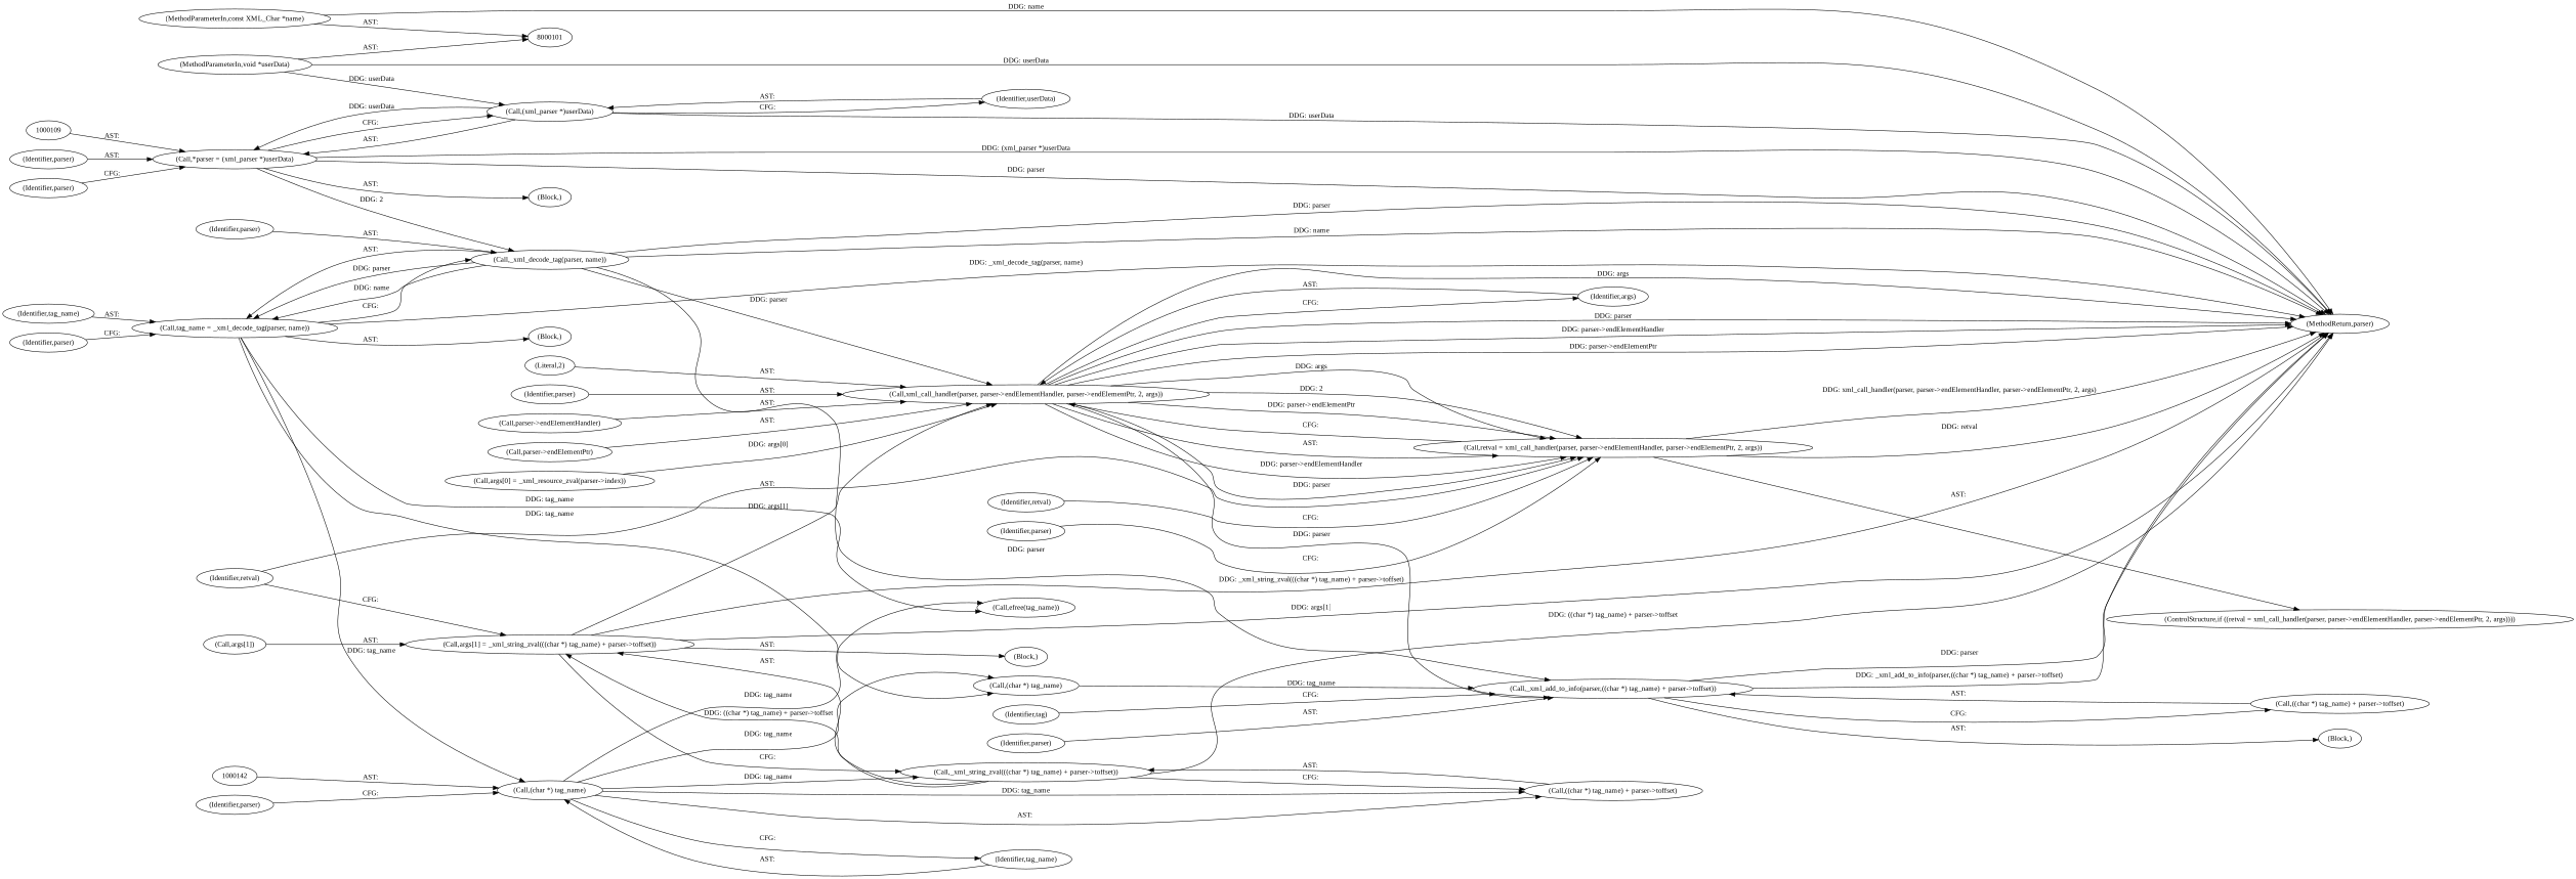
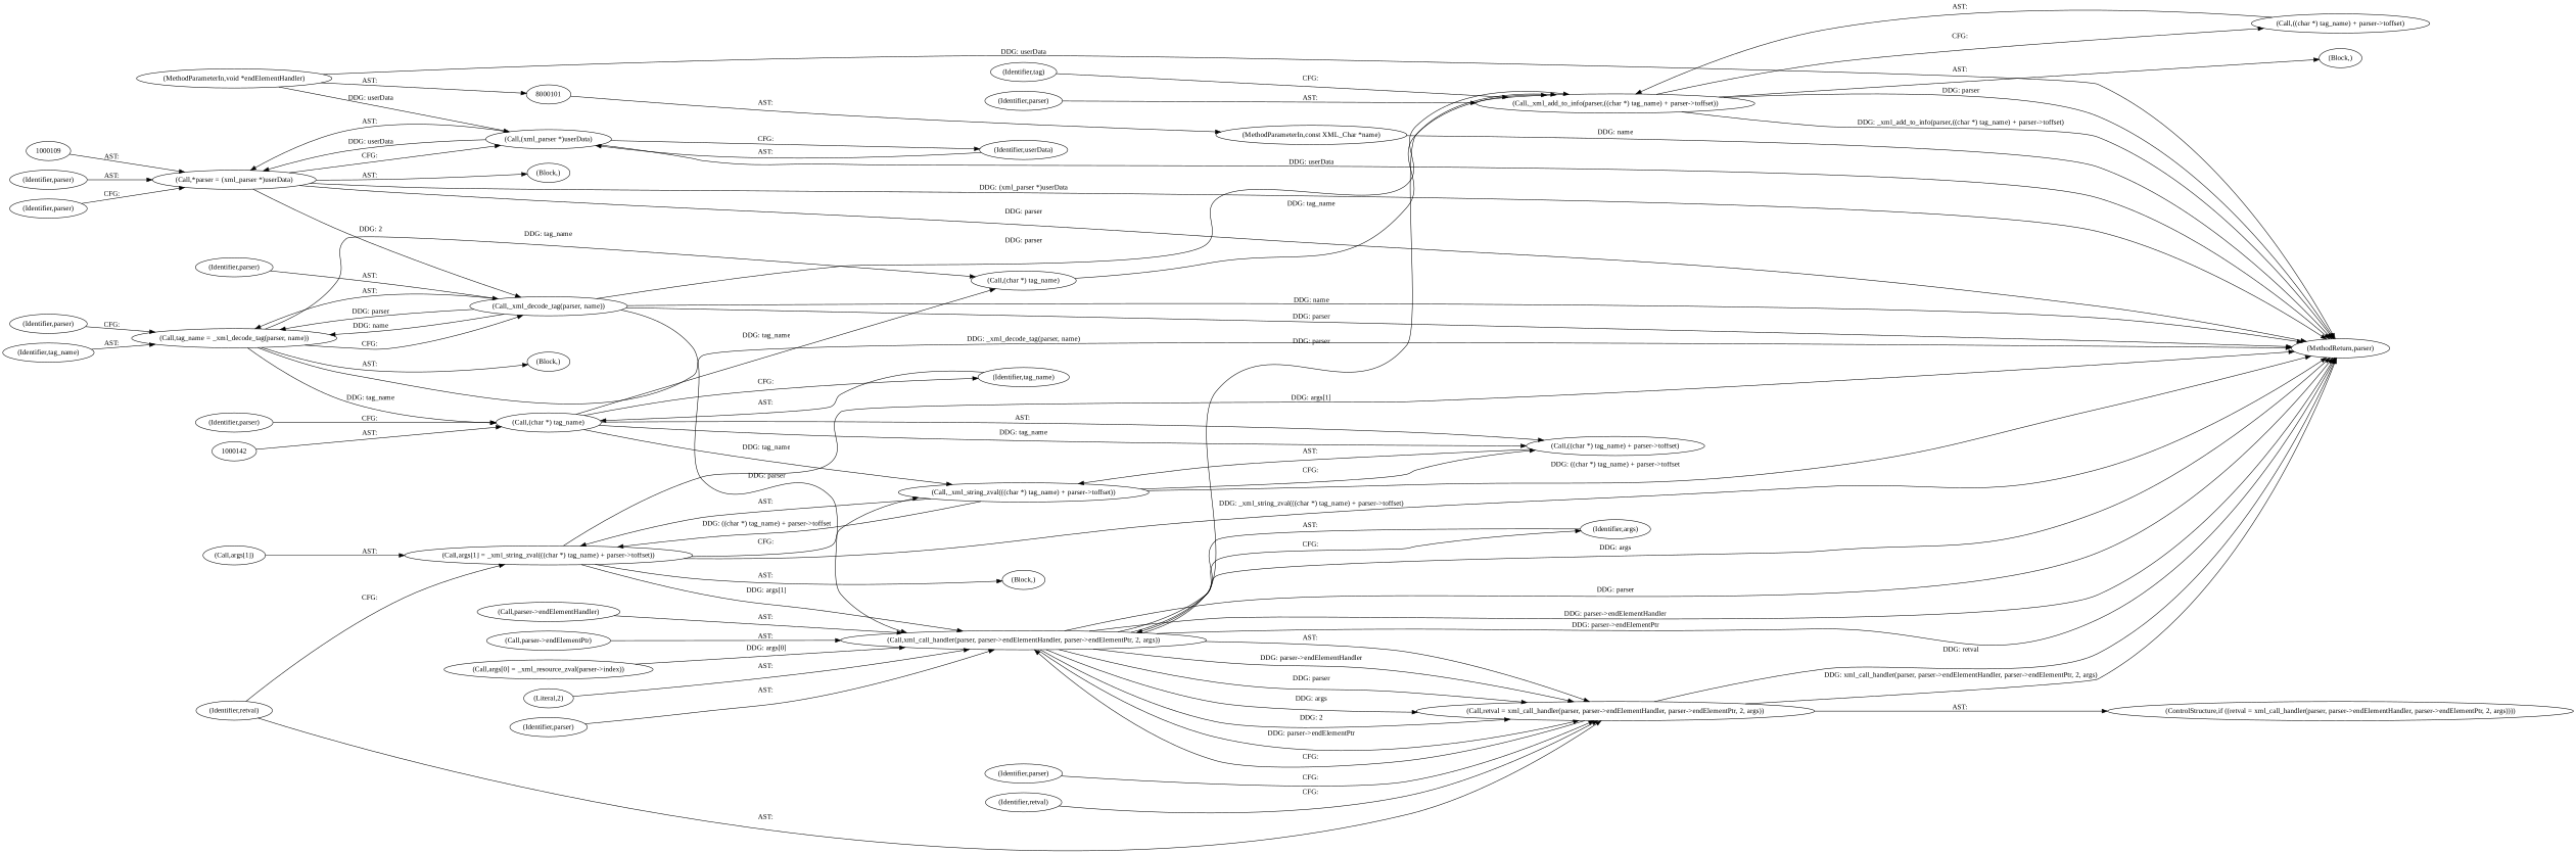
  digraph {
    fontname="Liberation Serif"
    rankdir=LR
    node [fontname="Liberation Serif"]
    edge [fontname="Liberation Serif"]
    n1 [label="(Call,args[1] = _xml_string_zval(((char *) tag_name) + parser->toffset))"]
    n2 [label="(Call,_xml_string_zval(((char *) tag_name) + parser->toffset))"]
    n3 [label="(Call,xml_call_handler(parser, parser->endElementHandler, parser->endElementPtr, 2, args))"]
    n4 [label="(MethodReturn,parser)"]
    n5 [label="(Block,)"]
    n6 [label="(Call,((char *) tag_name) + parser->toffset)"]
    n7 [label="(Call,_xml_add_to_info(parser,((char *) tag_name) + parser->toffset))"]
    n8 [label="(Call,retval = xml_call_handler(parser, parser->endElementHandler, parser->endElementPtr, 2, args))"]
    n9 [label="(Identifier,args)"]
    n10 [label="(Call,(char *) tag_name)"]
    n11 [label="(Call,(char *) tag_name)"]
    n12 [label="(Identifier,tag_name)"]
-   n13 [label="(Call,efree(tag_name))"]
    n14 [label="(Call,tag_name = _xml_decode_tag(parser, name))"]
    n15 [label="(Call,_xml_decode_tag(parser, name))"]
    n16 [label="(Block,)"]
    n17 [label="(Call,((char *) tag_name) + parser->toffset)"]
    n18 [label="(Block,)"]
    n19 [label="(Call,*parser = (xml_parser *)userData)"]
    n20 [label="(Call,(xml_parser *)userData)"]
    n21 [label="(Block,)"]
    n22 [label="(Identifier,userData)"]
-   n23 [label="(MethodParameterIn,void *userData)"]
+   n23 [label="(MethodParameterIn,void *endElementHandler)"]
    n24 [label=8000101]
    n25 [label="(MethodParameterIn,const XML_Char *name)"]
    n26 [label="(ControlStructure,if ((retval = xml_call_handler(parser, parser->endElementHandler, parser->endElementPtr, 2, args))))"]
    n27 [label="(Call,args[1])"]
    n28 [label="(Call,parser->endElementPtr)"]
    n29 [label="(Identifier,parser)"]
    n30 [label="(Identifier,parser)"]
    n31 [label="(Call,args[0] = _xml_resource_zval(parser->index))"]
    n32 [label="(Identifier,parser)"]
    n33 [label="(Literal,2)"]
    n34 [label="(Identifier,retval)"]
    n35 [label="(Identifier,parser)"]
    n36 [label="(Identifier,parser)"]
    n37 [label="(Identifier,tag)"]
    n38 [label="(Identifier,retval)"]
    n39 [label="(Identifier,parser)"]
    n40 [label="(Identifier,parser)"]
    n41 [label="(Identifier,parser)"]
    n42 [label="(Call,parser->endElementHandler)"]
    n43 [label="(Identifier,tag_name)"]
    1000142
    1000109
    n1 -> n2 [label="CFG: "]
    n1 -> n3 [label="DDG: args[1]"]
    n1 -> n4 [label="DDG: _xml_string_zval(((char *) tag_name) + parser->toffset)"]
    n1 -> n4 [label="DDG: args[1]"]
    n1 -> n5 [label="AST: "]
    n2 -> n1 [label="AST: "]
    n2 -> n1 [label="DDG: ((char *) tag_name) + parser->toffset"]
    n2 -> n4 [label="DDG: ((char *) tag_name) + parser->toffset"]
    n2 -> n6 [label="CFG: "]
    n3 -> n4 [label="DDG: args"]
    n3 -> n4 [label="DDG: parser"]
    n3 -> n4 [label="DDG: parser->endElementHandler"]
    n3 -> n4 [label="DDG: parser->endElementPtr"]
    n3 -> n7 [label="DDG: parser"]
    n3 -> n8 [label="AST: "]
    n3 -> n8 [label="DDG: parser->endElementHandler"]
    n3 -> n8 [label="DDG: parser"]
    n3 -> n8 [label="DDG: args"]
    n3 -> n8 [label="DDG: 2"]
    n3 -> n8 [label="DDG: parser->endElementPtr"]
    n3 -> n9 [label="CFG: "]
    n6 -> n2 [label="AST: "]
    n7 -> n4 [label="DDG: parser"]
    n7 -> n4 [label="DDG: _xml_add_to_info(parser,((char *) tag_name) + parser->toffset)"]
    n7 -> n17 [label="CFG: "]
    n7 -> n18 [label="AST: "]
    n8 -> n3 [label="CFG: "]
    n8 -> n4 [label="DDG: retval"]
    n8 -> n4 [label="DDG: xml_call_handler(parser, parser->endElementHandler, parser->endElementPtr, 2, args)"]
    n8 -> n26 [label="AST: "]
    n9 -> n3 [label="AST: "]
    n10 -> n2 [label="DDG: tag_name"]
    n10 -> n6 [label="AST: "]
    n10 -> n6 [label="DDG: tag_name"]
    n10 -> n11 [label="DDG: tag_name"]
    n10 -> n12 [label="CFG: "]
-   n10 -> n13 [label="DDG: tag_name"]
    n11 -> n7 [label="DDG: tag_name"]
    n12 -> n10 [label="AST: "]
    n14 -> n4 [label="DDG: _xml_decode_tag(parser, name)"]
    n14 -> n10 [label="DDG: tag_name"]
    n14 -> n11 [label="DDG: tag_name"]
-   n14 -> n13 [label="DDG: tag_name"]
    n14 -> n15 [label="CFG: "]
    n14 -> n16 [label="AST: "]
    n15 -> n3 [label="DDG: parser"]
    n15 -> n4 [label="DDG: name"]
    n15 -> n4 [label="DDG: parser"]
    n15 -> n7 [label="DDG: parser"]
    n15 -> n14 [label="AST: "]
    n15 -> n14 [label="DDG: parser"]
    n15 -> n14 [label="DDG: name"]
    n17 -> n7 [label="AST: "]
    n19 -> n4 [label="DDG: (xml_parser *)userData"]
    n19 -> n4 [label="DDG: parser"]
    n19 -> n15 [label="DDG: 2"]
    n19 -> n20 [label="CFG: "]
    n19 -> n21 [label="AST: "]
    n20 -> n4 [label="DDG: userData"]
    n20 -> n19 [label="AST: "]
    n20 -> n19 [label="DDG: userData"]
    n20 -> n22 [label="CFG: "]
    n22 -> n20 [label="AST: "]
    n23 -> n4 [label="DDG: userData"]
    n23 -> n20 [label="DDG: userData"]
    n23 -> n24 [label="AST: "]
    n25 -> n4 [label="DDG: name"]
-   n25 -> n24 [label="AST: "]
+   n24 -> n25 [label="AST: "]
    n27 -> n1 [label="AST: "]
    n28 -> n3 [label="AST: "]
    n29 -> n15 [label="AST: "]
    n30 -> n7 [label="AST: "]
    n31 -> n3 [label="DDG: args[0]"]
    n32 -> n10 [label="CFG: "]
    n33 -> n3 [label="AST: "]
    n34 -> n1 [label="CFG: "]
    n34 -> n8 [label="AST: "]
    n35 -> n3 [label="AST: "]
    n36 -> n8 [label="CFG: "]
    n37 -> n7 [label="CFG: "]
    n38 -> n8 [label="CFG: "]
    n39 -> n14 [label="CFG: "]
    n40 -> n19 [label="AST: "]
    n41 -> n19 [label="CFG: "]
    n42 -> n3 [label="AST: "]
    n43 -> n14 [label="AST: "]
    1000142 -> n10 [label="AST: "]
    1000109 -> n19 [label="AST: "]
  }
